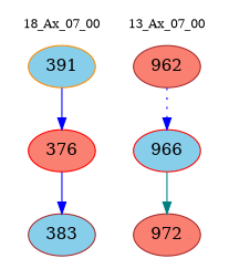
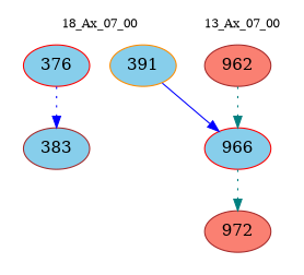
  digraph {
    node [color=brown fillcolor=skyblue style=filled]
    edge [color=blue style=solid]
    n1 [color=darkorange label=391]
-   n2 [color=red fillcolor=salmon label=376]
+   n2 [color=red label=376]
    n3 [label=383]
    n4 [fillcolor=salmon label=962]
    n5 [color=red label=966]
    n6 [fillcolor=salmon label=972]
    subgraph cluster_1 {
      color=white
      fontsize=10
      label="18_Ax_07_00"
      n1
      n2
      n3
    }
    subgraph cluster_2 {
      color=white
      fontsize=10
      label="13_Ax_07_00"
      n4
      n5
      n6
    }
-   n1 -> n2
-   n2 -> n3
-   n4 -> n5 [style=dotted]
-   n5 -> n6 [color=teal]
+   n1 -> n5
+   n2 -> n3 [style=dotted]
+   n4 -> n5 [color=teal style=dotted]
+   n5 -> n6 [color=teal style=dotted]
  }
